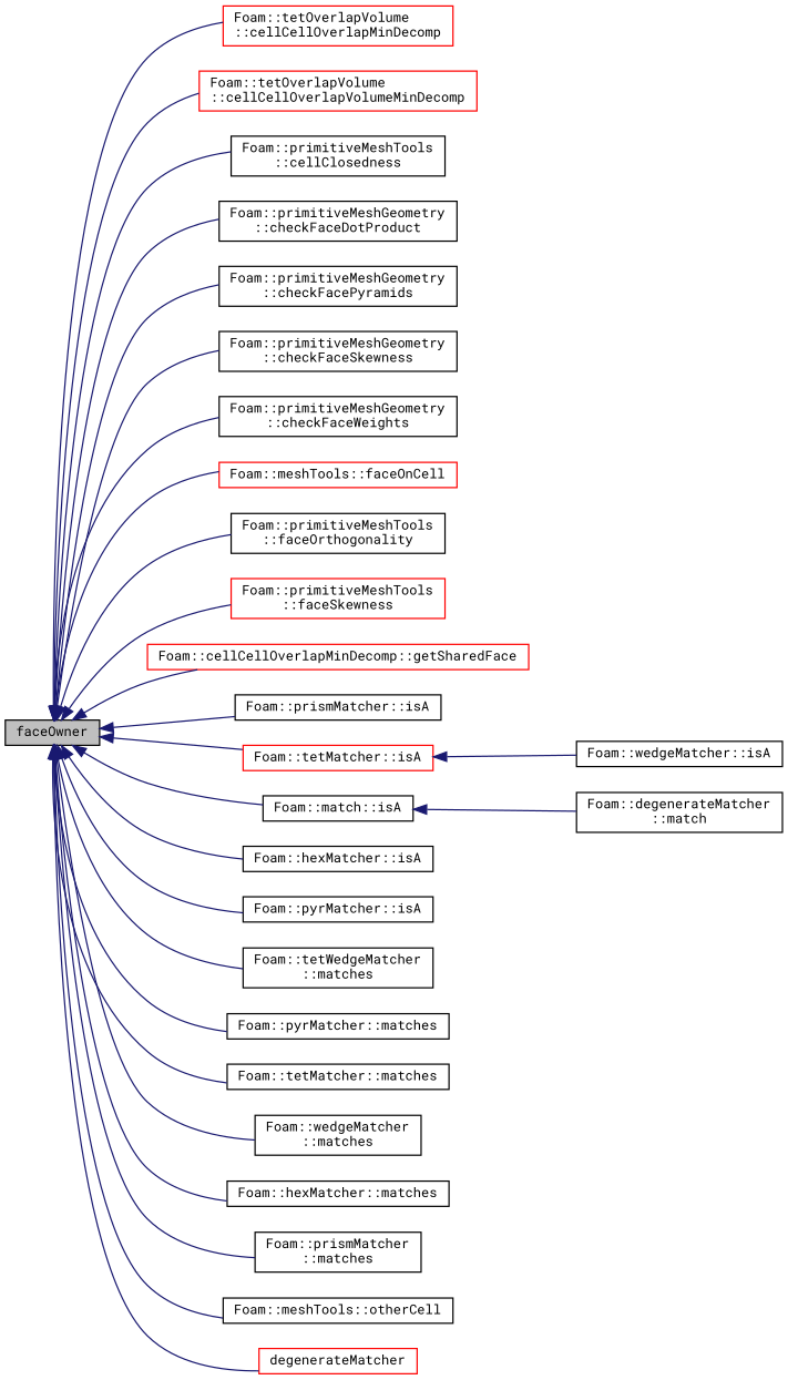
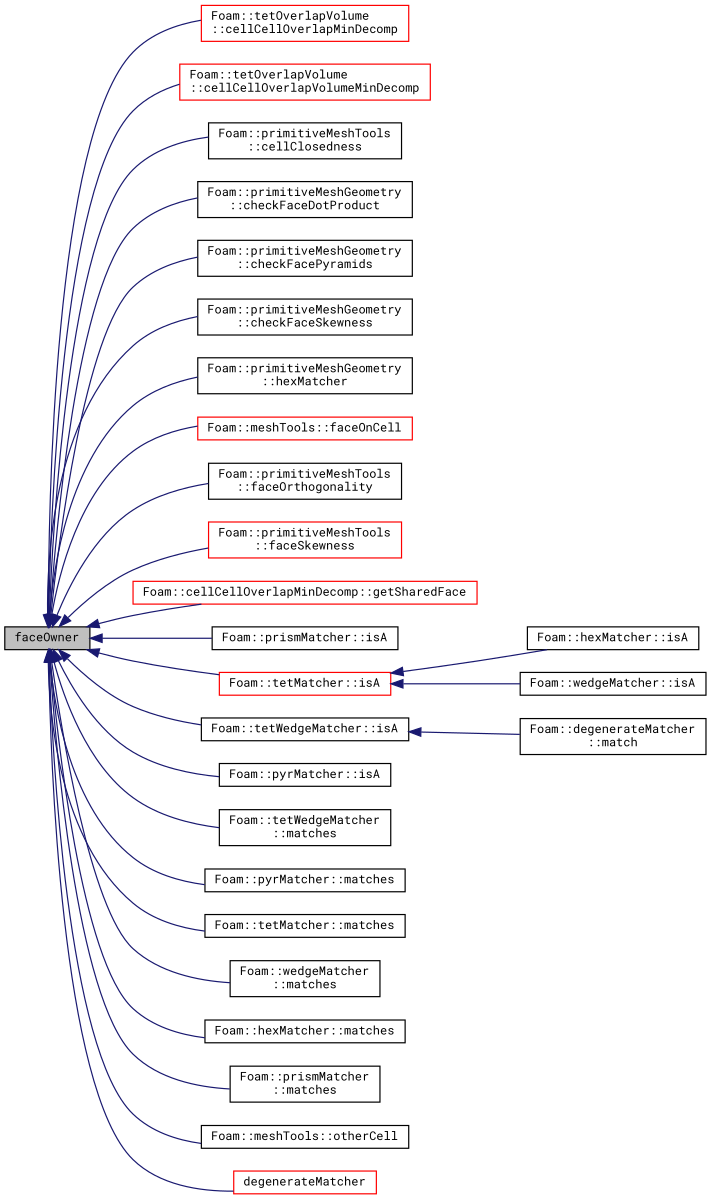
  digraph {
    fontname="Roboto Mono"
    rankdir=LR
    node [color=black fontname="Roboto Mono" fontsize=10 shape=record]
    edge [color=midnightblue dir=back fontname="Roboto Mono" fontsize=10 labelfontname=Helvetica labelfontsize=10 style=solid]
    n1 [fillcolor=grey75 fontcolor=black height=0.2 label=faceOwner style=filled width=0.4]
    n2 [color=red height=0.2 label="Foam::tetOverlapVolume\l::cellCellOverlapMinDecomp" width=0.4]
    n3 [color=red height=0.2 label="Foam::tetOverlapVolume\l::cellCellOverlapVolumeMinDecomp" width=0.4]
    n4 [height=0.2 label="Foam::primitiveMeshTools\l::cellClosedness" width=0.4]
    n5 [height=0.2 label="Foam::primitiveMeshGeometry\l::checkFaceDotProduct" width=0.4]
    n6 [height=0.2 label="Foam::primitiveMeshGeometry\l::checkFacePyramids" width=0.4]
    n7 [height=0.2 label="Foam::primitiveMeshGeometry\l::checkFaceSkewness" width=0.4]
-   n8 [height=0.2 label="Foam::primitiveMeshGeometry\l::checkFaceWeights" width=0.4]
+   n8 [height=0.2 label="Foam::primitiveMeshGeometry\l::hexMatcher" width=0.4]
    n9 [color=red height=0.2 label="Foam::meshTools::faceOnCell" width=0.4]
    n10 [height=0.2 label="Foam::primitiveMeshTools\l::faceOrthogonality" width=0.4]
    n11 [color=red height=0.2 label="Foam::primitiveMeshTools\l::faceSkewness" width=0.4]
    n12 [color=red height=0.2 label="Foam::cellCellOverlapMinDecomp::getSharedFace" width=0.4]
    n13 [height=0.2 label="Foam::prismMatcher::isA" width=0.4]
    n14 [color=red height=0.2 label="Foam::tetMatcher::isA" width=0.4]
-   n15 [height=0.2 label="Foam::match::isA" width=0.4]
+   n15 [height=0.2 label="Foam::tetWedgeMatcher::isA" width=0.4]
    n16 [height=0.2 label="Foam::hexMatcher::isA" width=0.4]
    n17 [height=0.2 label="Foam::pyrMatcher::isA" width=0.4]
    n18 [height=0.2 label="Foam::tetWedgeMatcher\l::matches" width=0.4]
    n19 [height=0.2 label="Foam::pyrMatcher::matches" width=0.4]
    n20 [height=0.2 label="Foam::tetMatcher::matches" width=0.4]
    n21 [height=0.2 label="Foam::wedgeMatcher\l::matches" width=0.4]
    n22 [height=0.2 label="Foam::hexMatcher::matches" width=0.4]
    n23 [height=0.2 label="Foam::prismMatcher\l::matches" width=0.4]
    n24 [height=0.2 label="Foam::meshTools::otherCell" width=0.4]
    n25 [color=red height=0.2 label=degenerateMatcher width=0.4]
    n26 [height=0.2 label="Foam::wedgeMatcher::isA" width=0.4]
    n27 [height=0.2 label="Foam::degenerateMatcher\l::match" width=0.4]
    n1 -> n2
    n1 -> n3
    n1 -> n4
    n1 -> n5
    n1 -> n6
    n1 -> n7
    n1 -> n8
    n1 -> n9
    n1 -> n10
    n1 -> n11
    n1 -> n12
    n1 -> n13
    n1 -> n14
    n1 -> n15
-   n1 -> n16
+   n14 -> n16
    n1 -> n17
    n1 -> n18
    n1 -> n19
    n1 -> n20
    n1 -> n21
    n1 -> n22
    n1 -> n23
    n1 -> n24
    n1 -> n25
    n14 -> n26
    n15 -> n27
  }
